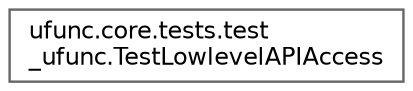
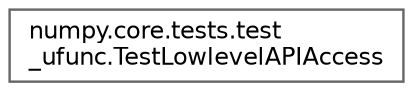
  digraph {
    rankdir=LR
-   n1 [color=grey40 fillcolor=white fontname=Helvetica fontsize=10 height=0.2 label="ufunc.core.tests.test\l_ufunc.TestLowlevelAPIAccess" shape=box style=filled width=0.4]
+   n1 [color=grey40 fillcolor=white fontname=Helvetica fontsize=10 height=0.2 label="numpy.core.tests.test\l_ufunc.TestLowlevelAPIAccess" shape=box style=filled width=0.4]
  }
